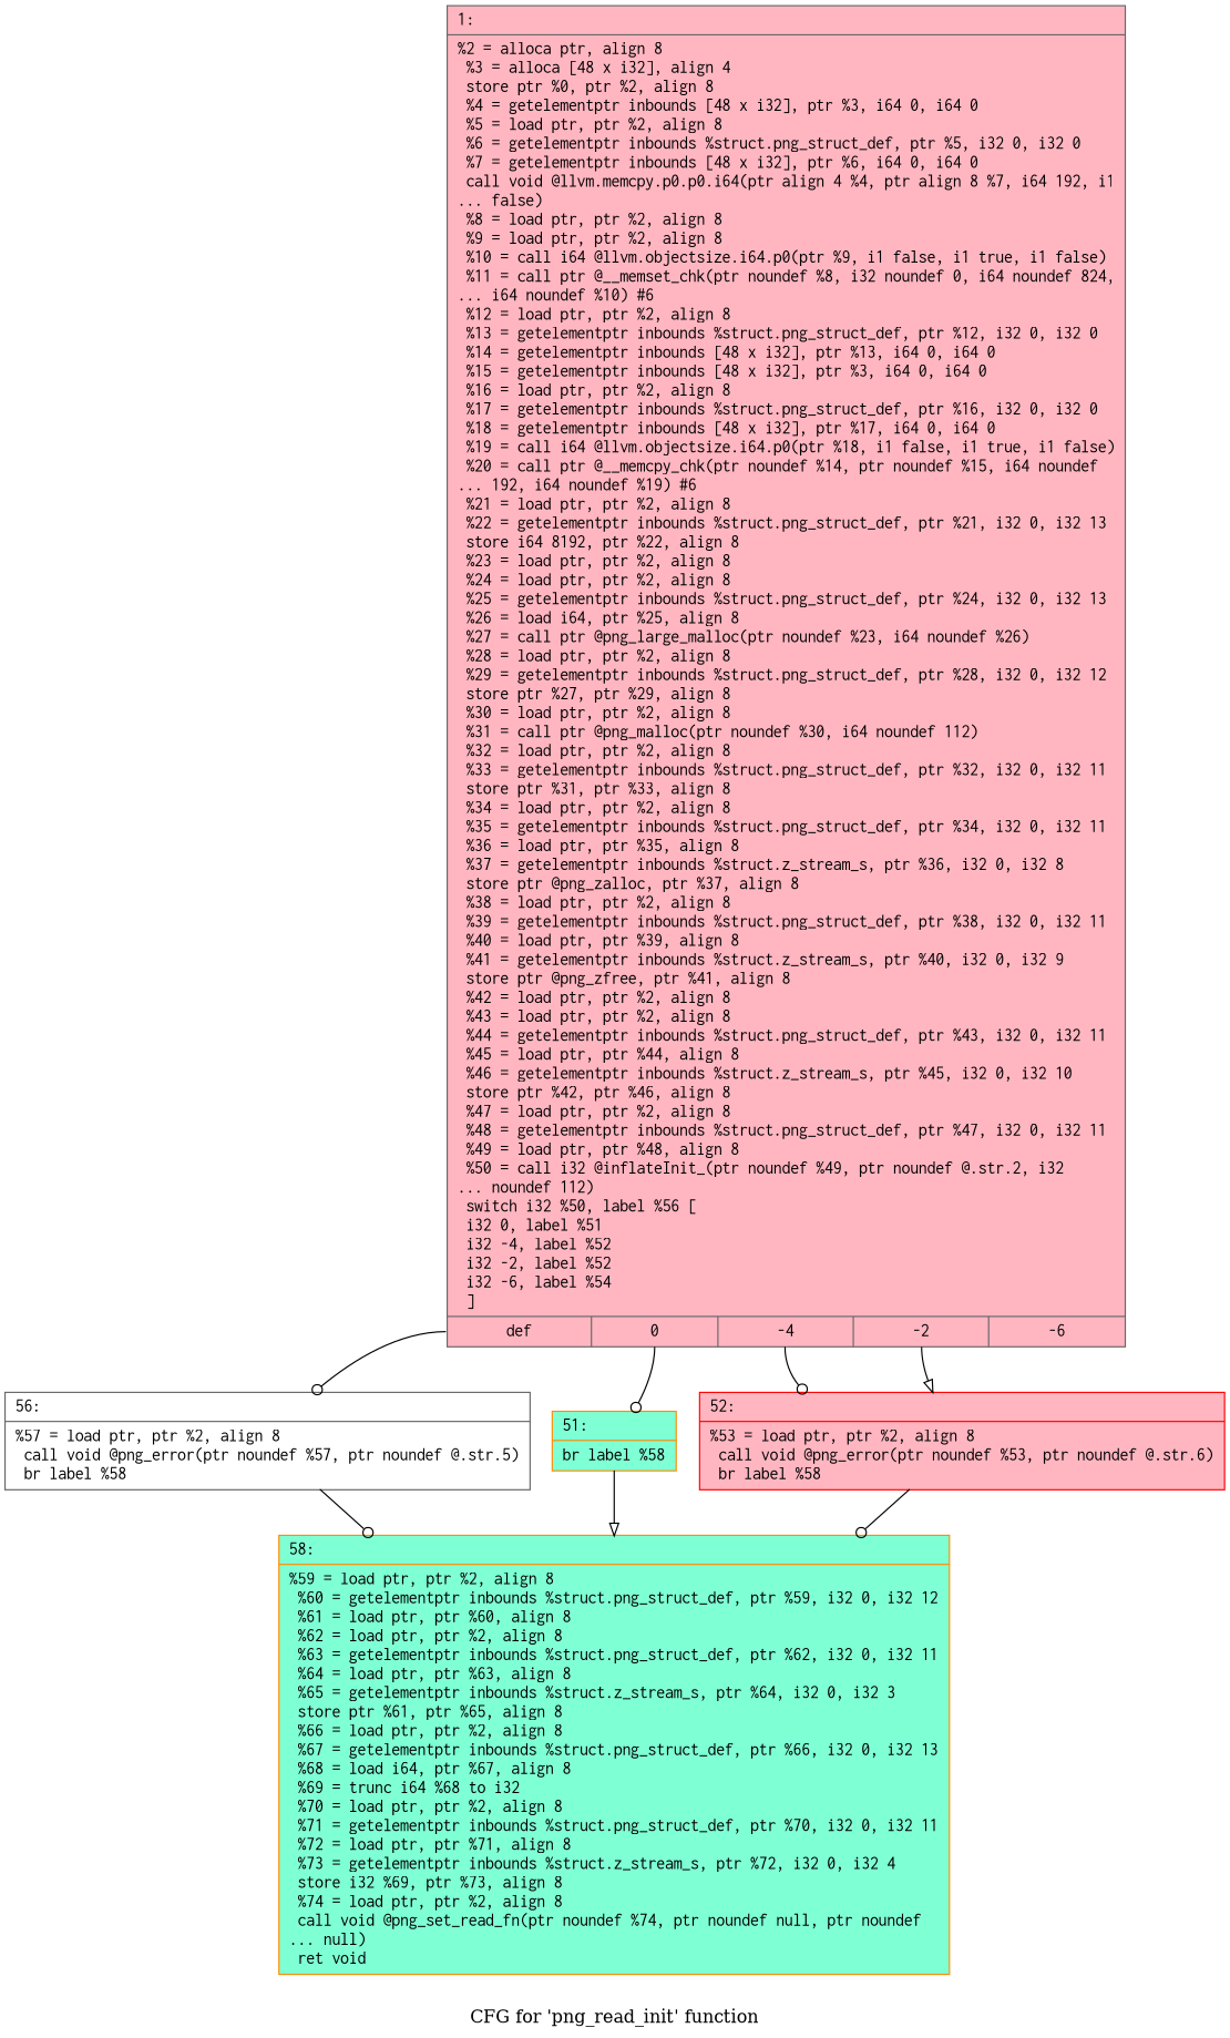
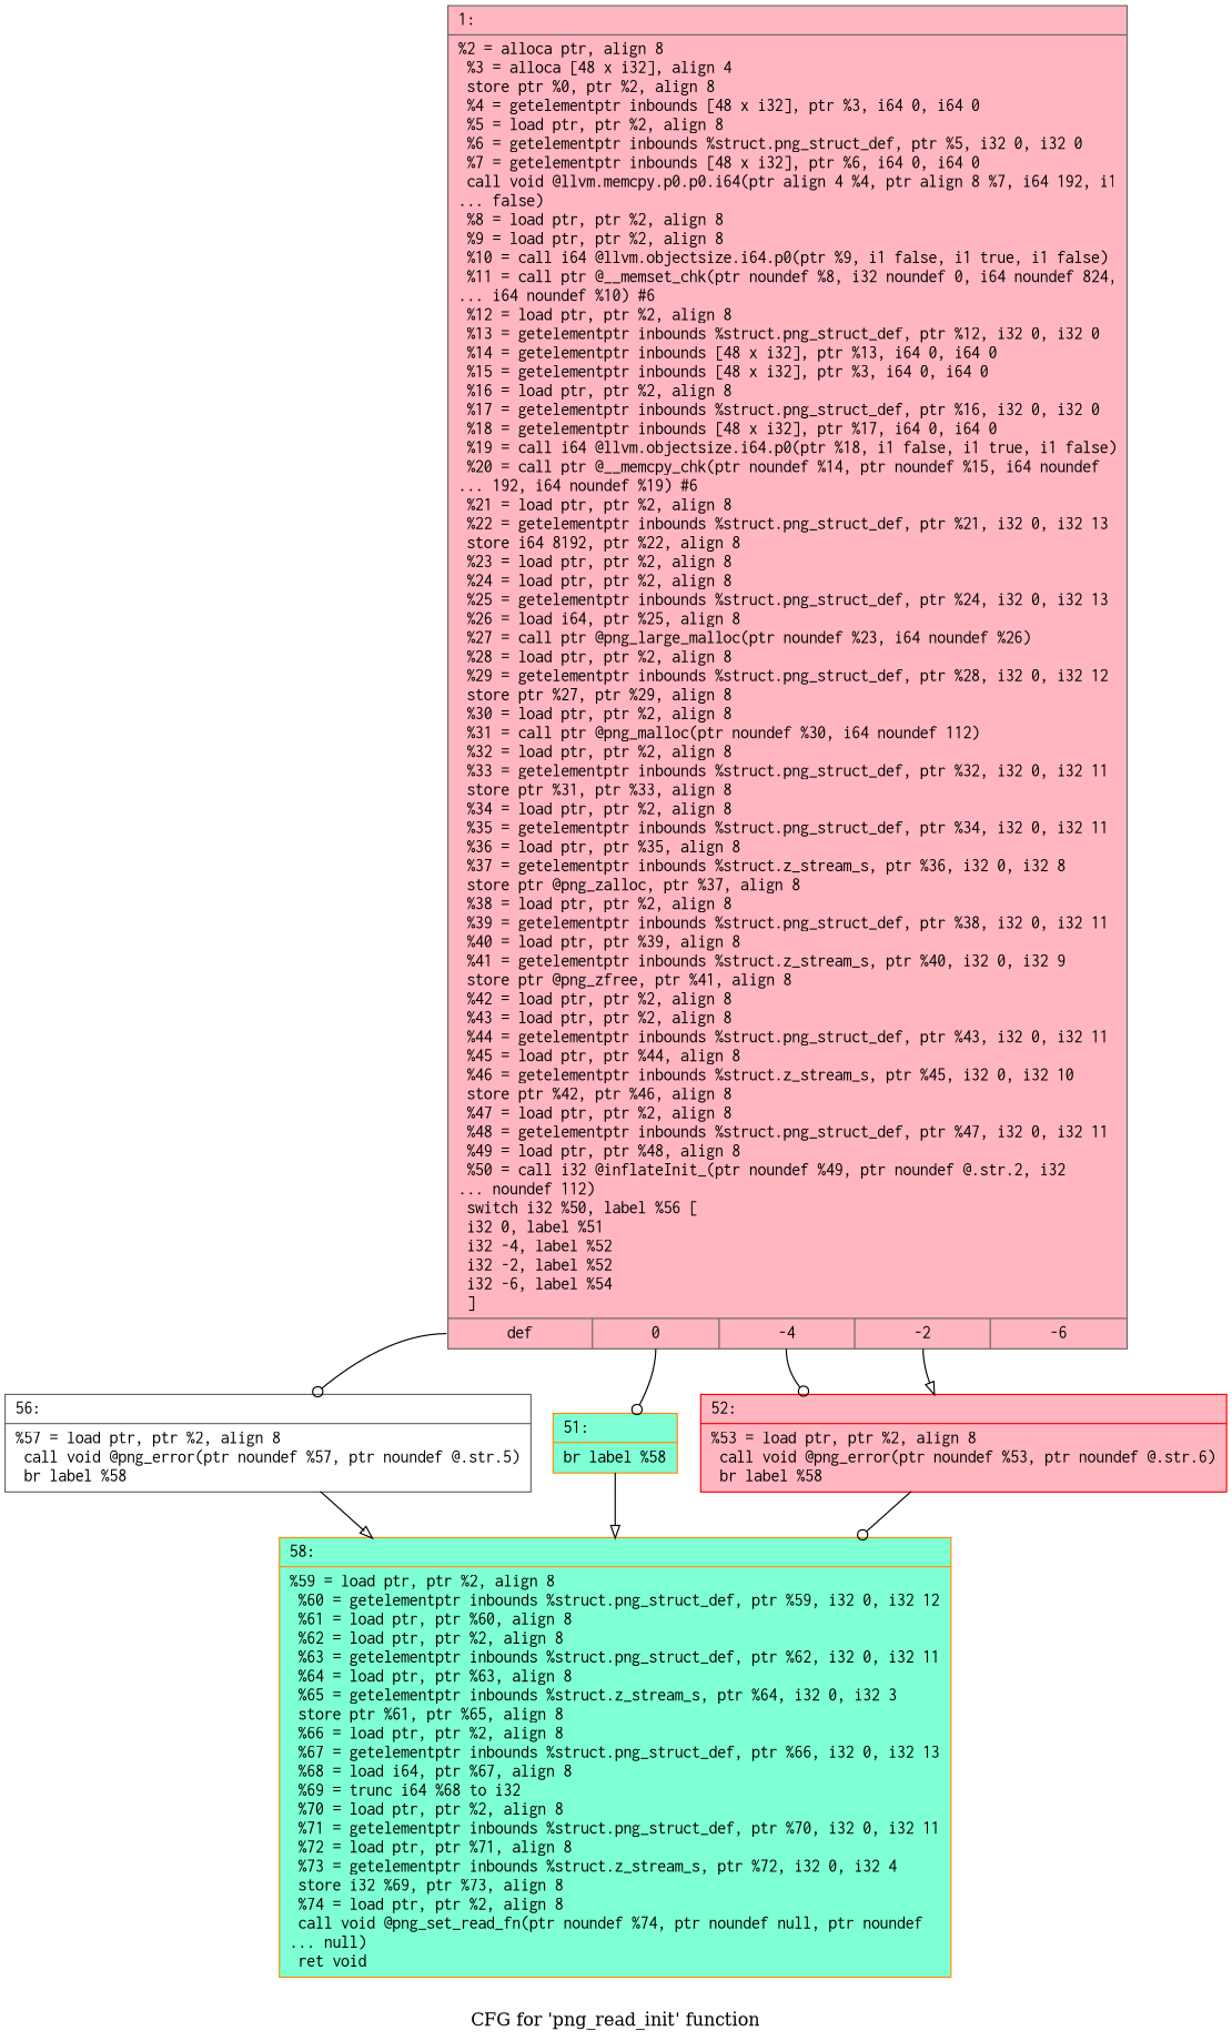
  digraph {
    label="CFG for 'png_read_init' function"
    node [color=gray40 fillcolor=lightpink fontname=Courier shape=record style=filled]
    edge [arrowhead=odot style=solid]
    n1 [label="{1:\l|  %2 = alloca ptr, align 8\l  %3 = alloca [48 x i32], align 4\l  store ptr %0, ptr %2, align 8\l  %4 = getelementptr inbounds [48 x i32], ptr %3, i64 0, i64 0\l  %5 = load ptr, ptr %2, align 8\l  %6 = getelementptr inbounds %struct.png_struct_def, ptr %5, i32 0, i32 0\l  %7 = getelementptr inbounds [48 x i32], ptr %6, i64 0, i64 0\l  call void @llvm.memcpy.p0.p0.i64(ptr align 4 %4, ptr align 8 %7, i64 192, i1\l... false)\l  %8 = load ptr, ptr %2, align 8\l  %9 = load ptr, ptr %2, align 8\l  %10 = call i64 @llvm.objectsize.i64.p0(ptr %9, i1 false, i1 true, i1 false)\l  %11 = call ptr @__memset_chk(ptr noundef %8, i32 noundef 0, i64 noundef 824,\l... i64 noundef %10) #6\l  %12 = load ptr, ptr %2, align 8\l  %13 = getelementptr inbounds %struct.png_struct_def, ptr %12, i32 0, i32 0\l  %14 = getelementptr inbounds [48 x i32], ptr %13, i64 0, i64 0\l  %15 = getelementptr inbounds [48 x i32], ptr %3, i64 0, i64 0\l  %16 = load ptr, ptr %2, align 8\l  %17 = getelementptr inbounds %struct.png_struct_def, ptr %16, i32 0, i32 0\l  %18 = getelementptr inbounds [48 x i32], ptr %17, i64 0, i64 0\l  %19 = call i64 @llvm.objectsize.i64.p0(ptr %18, i1 false, i1 true, i1 false)\l  %20 = call ptr @__memcpy_chk(ptr noundef %14, ptr noundef %15, i64 noundef\l... 192, i64 noundef %19) #6\l  %21 = load ptr, ptr %2, align 8\l  %22 = getelementptr inbounds %struct.png_struct_def, ptr %21, i32 0, i32 13\l  store i64 8192, ptr %22, align 8\l  %23 = load ptr, ptr %2, align 8\l  %24 = load ptr, ptr %2, align 8\l  %25 = getelementptr inbounds %struct.png_struct_def, ptr %24, i32 0, i32 13\l  %26 = load i64, ptr %25, align 8\l  %27 = call ptr @png_large_malloc(ptr noundef %23, i64 noundef %26)\l  %28 = load ptr, ptr %2, align 8\l  %29 = getelementptr inbounds %struct.png_struct_def, ptr %28, i32 0, i32 12\l  store ptr %27, ptr %29, align 8\l  %30 = load ptr, ptr %2, align 8\l  %31 = call ptr @png_malloc(ptr noundef %30, i64 noundef 112)\l  %32 = load ptr, ptr %2, align 8\l  %33 = getelementptr inbounds %struct.png_struct_def, ptr %32, i32 0, i32 11\l  store ptr %31, ptr %33, align 8\l  %34 = load ptr, ptr %2, align 8\l  %35 = getelementptr inbounds %struct.png_struct_def, ptr %34, i32 0, i32 11\l  %36 = load ptr, ptr %35, align 8\l  %37 = getelementptr inbounds %struct.z_stream_s, ptr %36, i32 0, i32 8\l  store ptr @png_zalloc, ptr %37, align 8\l  %38 = load ptr, ptr %2, align 8\l  %39 = getelementptr inbounds %struct.png_struct_def, ptr %38, i32 0, i32 11\l  %40 = load ptr, ptr %39, align 8\l  %41 = getelementptr inbounds %struct.z_stream_s, ptr %40, i32 0, i32 9\l  store ptr @png_zfree, ptr %41, align 8\l  %42 = load ptr, ptr %2, align 8\l  %43 = load ptr, ptr %2, align 8\l  %44 = getelementptr inbounds %struct.png_struct_def, ptr %43, i32 0, i32 11\l  %45 = load ptr, ptr %44, align 8\l  %46 = getelementptr inbounds %struct.z_stream_s, ptr %45, i32 0, i32 10\l  store ptr %42, ptr %46, align 8\l  %47 = load ptr, ptr %2, align 8\l  %48 = getelementptr inbounds %struct.png_struct_def, ptr %47, i32 0, i32 11\l  %49 = load ptr, ptr %48, align 8\l  %50 = call i32 @inflateInit_(ptr noundef %49, ptr noundef @.str.2, i32\l... noundef 112)\l  switch i32 %50, label %56 [\l    i32 0, label %51\l    i32 -4, label %52\l    i32 -2, label %52\l    i32 -6, label %54\l  ]\l|{<s0>def|<s1>0|<s2>-4|<s3>-2|<s4>-6}}"]
    n2 [fillcolor=white label="{56:\l|  %57 = load ptr, ptr %2, align 8\l  call void @png_error(ptr noundef %57, ptr noundef @.str.5)\l  br label %58\l}"]
    n3 [color=darkorange fillcolor=aquamarine label="{51:\l|  br label %58\l}"]
    n4 [color=red label="{52:\l|  %53 = load ptr, ptr %2, align 8\l  call void @png_error(ptr noundef %53, ptr noundef @.str.6)\l  br label %58\l}"]
    n5 [color=darkorange fillcolor=aquamarine label="{58:\l|  %59 = load ptr, ptr %2, align 8\l  %60 = getelementptr inbounds %struct.png_struct_def, ptr %59, i32 0, i32 12\l  %61 = load ptr, ptr %60, align 8\l  %62 = load ptr, ptr %2, align 8\l  %63 = getelementptr inbounds %struct.png_struct_def, ptr %62, i32 0, i32 11\l  %64 = load ptr, ptr %63, align 8\l  %65 = getelementptr inbounds %struct.z_stream_s, ptr %64, i32 0, i32 3\l  store ptr %61, ptr %65, align 8\l  %66 = load ptr, ptr %2, align 8\l  %67 = getelementptr inbounds %struct.png_struct_def, ptr %66, i32 0, i32 13\l  %68 = load i64, ptr %67, align 8\l  %69 = trunc i64 %68 to i32\l  %70 = load ptr, ptr %2, align 8\l  %71 = getelementptr inbounds %struct.png_struct_def, ptr %70, i32 0, i32 11\l  %72 = load ptr, ptr %71, align 8\l  %73 = getelementptr inbounds %struct.z_stream_s, ptr %72, i32 0, i32 4\l  store i32 %69, ptr %73, align 8\l  %74 = load ptr, ptr %2, align 8\l  call void @png_set_read_fn(ptr noundef %74, ptr noundef null, ptr noundef\l... null)\l  ret void\l}"]
    n1 -> n2 [tailport=s0]
    n1 -> n3 [tailport=s1]
    n1 -> n4 [tailport=s2]
    n1 -> n4 [arrowhead=onormal tailport=s3]
-   n2 -> n5
+   n2 -> n5 [arrowhead=onormal]
    n3 -> n5 [arrowhead=onormal]
    n4 -> n5
  }
